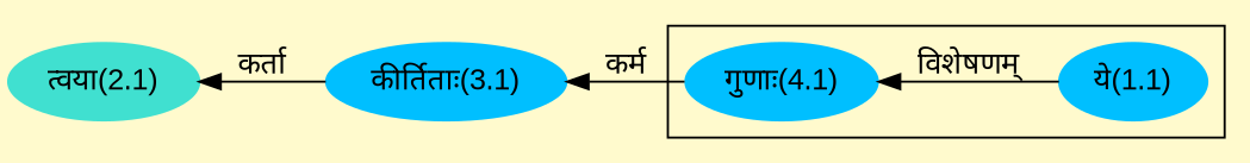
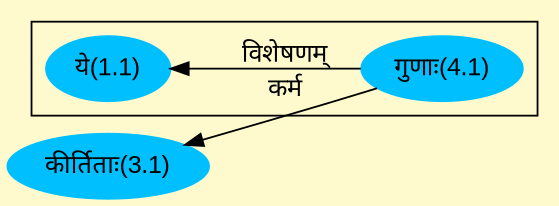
  digraph {
    bgcolor=lemonchiffon1
    compound=true
    fontname="Liberation Sans"
    rankdir=LR
    node [color="#00BFFF" fontname="Liberation Sans" style=filled]
    edge [dir=back fontname="Liberation Sans"]
    n1 [label="ये(1.1)"]
    n2 [label="गुणाः(4.1)"]
    n3 [label="कीर्तिताः(3.1)"]
-   n4 [color="#40E0D0" label="त्वया(2.1)"]
    subgraph cluster_1 {
      n1
      n2
    }
-   n2 -> n1 [label="विशेषणम्"]
+   n1 -> n2 [label="विशेषणम्"]
    n3 -> n2 [label="कर्म"]
-   n4 -> n3 [label="कर्ता"]
  }
